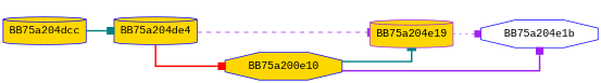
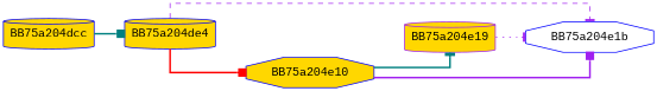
  digraph {
    fontname="Liberation Mono"
    rankdir=LR
    splines=ortho
    node [color=blue fillcolor=gold fontname="Liberation Mono" shape=cylinder style=filled]
    edge [arrowhead=box color=purple fontname="Liberation Mono" style=bold]
    BB75a204dcc
    BB75a204de4
    BB75a204e19 [color=purple]
    BB75a204e1b [fillcolor=white shape=octagon]
-   BB75a204e10 [shape=octagon label=BB75a200e10]
+   BB75a204e10 [shape=octagon]
    BB75a204dcc -> BB75a204de4 [color=teal]
-   BB75a204de4 -> BB75a204e19 [arrowhead=tee style=dashed]
+   BB75a204de4 -> BB75a204e1b [arrowhead=tee style=dashed]
    BB75a204de4 -> BB75a204e10 [color=red]
-   BB75a204e19 -> BB75a204e1b [style=dotted]
+   BB75a204e19 -> BB75a204e1b [arrowhead=tee style=dotted]
    BB75a204e10 -> BB75a204e19 [arrowhead=tee color=teal]
    BB75a204e10 -> BB75a204e1b
  }
